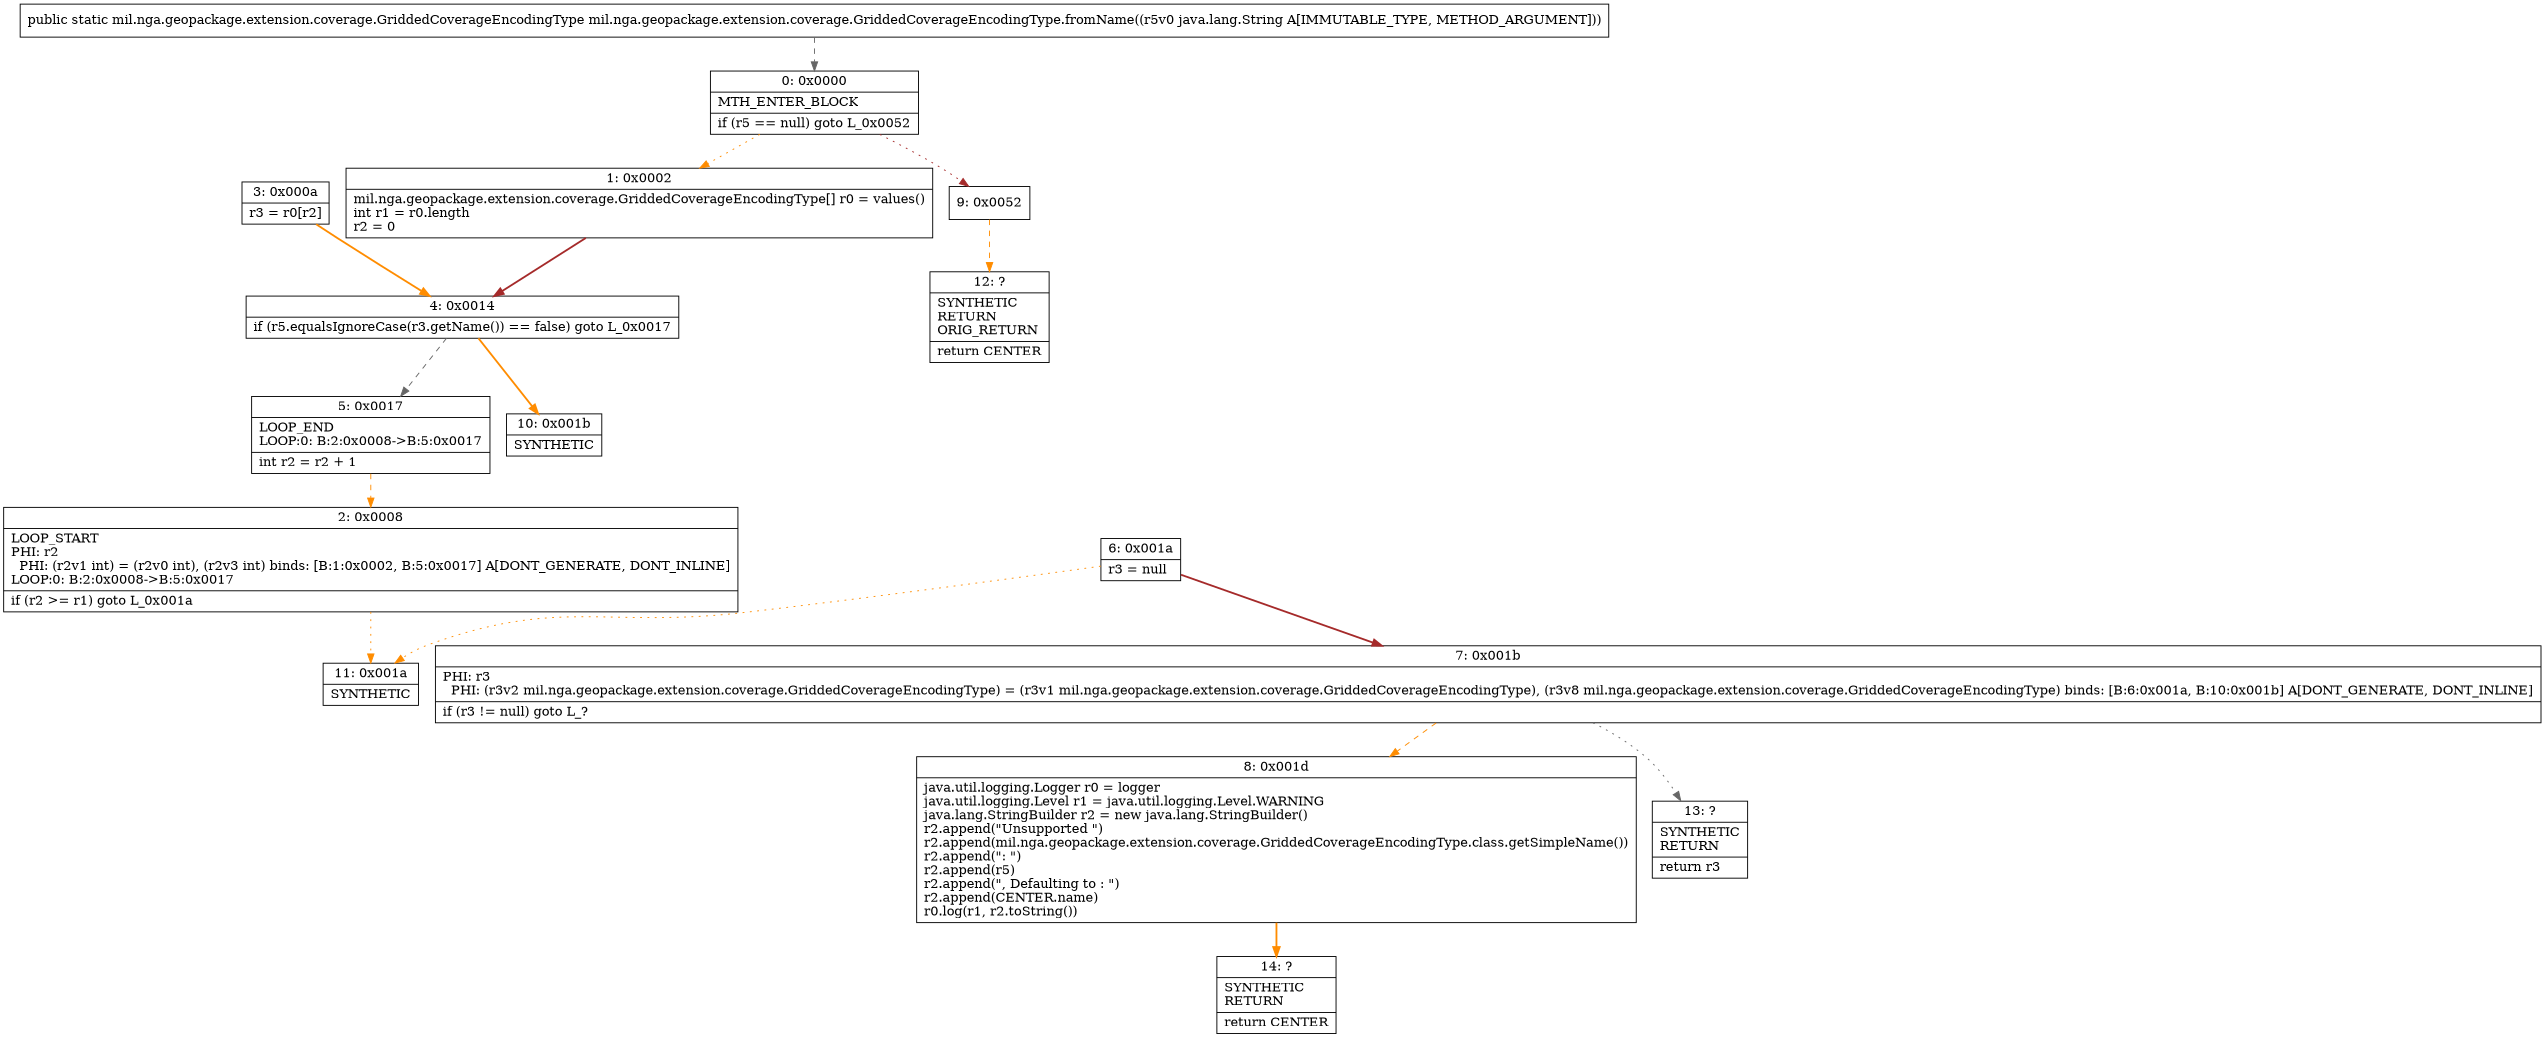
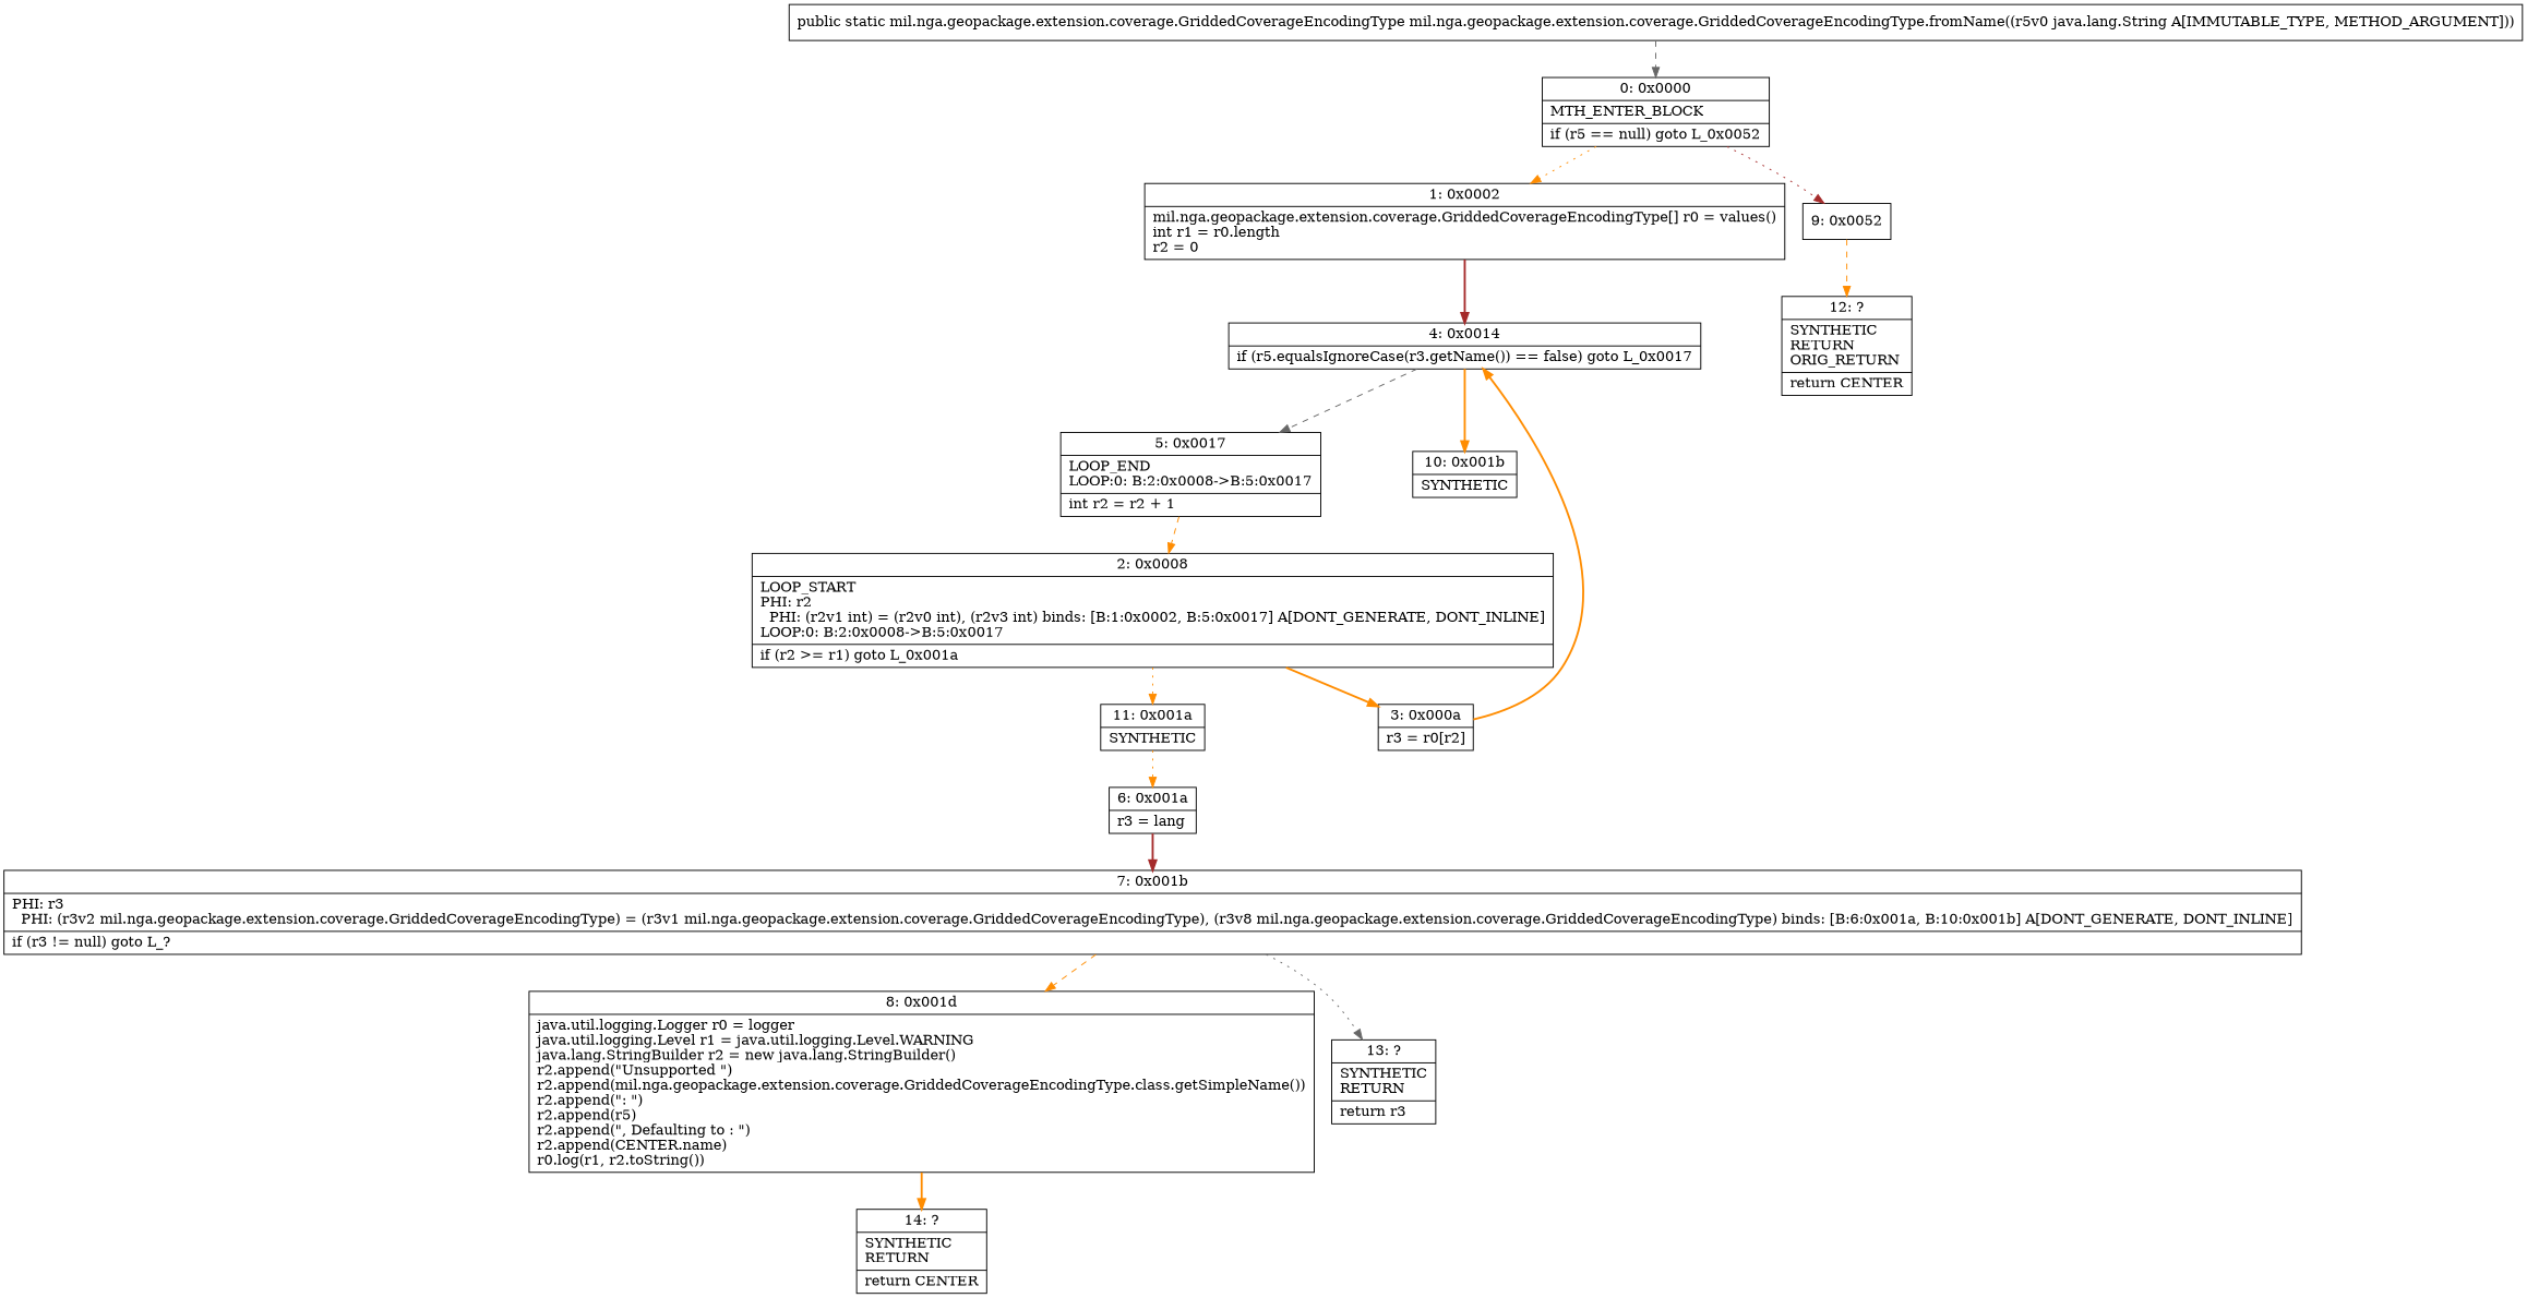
  digraph {
    node [shape=record]
    edge [color=darkorange style=bold]
    n1 [label="{0\:\ 0x0000|MTH_ENTER_BLOCK\l|if (r5 == null) goto L_0x0052\l}"]
    n2 [label="{1\:\ 0x0002|mil.nga.geopackage.extension.coverage.GriddedCoverageEncodingType[] r0 = values()\lint r1 = r0.length\lr2 = 0\l}"]
    n3 [label="{9\:\ 0x0052}"]
    n4 [label="{4\:\ 0x0014|if (r5.equalsIgnoreCase(r3.getName()) == false) goto L_0x0017\l}"]
    n5 [label="{12\:\ ?|SYNTHETIC\lRETURN\lORIG_RETURN\l|return CENTER\l}"]
    n6 [label="{2\:\ 0x0008|LOOP_START\lPHI: r2 \l  PHI: (r2v1 int) = (r2v0 int), (r2v3 int) binds: [B:1:0x0002, B:5:0x0017] A[DONT_GENERATE, DONT_INLINE]\lLOOP:0: B:2:0x0008\-\>B:5:0x0017\l|if (r2 \>= r1) goto L_0x001a\l}"]
    n7 [label="{3\:\ 0x000a|r3 = r0[r2]\l}"]
    n8 [label="{11\:\ 0x001a|SYNTHETIC\l}"]
-   n9 [label="{6\:\ 0x001a|r3 = null\l}"]
+   n9 [label="{6\:\ 0x001a|r3 = lang\l}"]
    n10 [label="{5\:\ 0x0017|LOOP_END\lLOOP:0: B:2:0x0008\-\>B:5:0x0017\l|int r2 = r2 + 1\l}"]
    n11 [label="{10\:\ 0x001b|SYNTHETIC\l}"]
    n12 [label="{7\:\ 0x001b|PHI: r3 \l  PHI: (r3v2 mil.nga.geopackage.extension.coverage.GriddedCoverageEncodingType) = (r3v1 mil.nga.geopackage.extension.coverage.GriddedCoverageEncodingType), (r3v8 mil.nga.geopackage.extension.coverage.GriddedCoverageEncodingType) binds: [B:6:0x001a, B:10:0x001b] A[DONT_GENERATE, DONT_INLINE]\l|if (r3 != null) goto L_?\l}"]
    n13 [label="{8\:\ 0x001d|java.util.logging.Logger r0 = logger\ljava.util.logging.Level r1 = java.util.logging.Level.WARNING\ljava.lang.StringBuilder r2 = new java.lang.StringBuilder()\lr2.append(\"Unsupported \")\lr2.append(mil.nga.geopackage.extension.coverage.GriddedCoverageEncodingType.class.getSimpleName())\lr2.append(\": \")\lr2.append(r5)\lr2.append(\", Defaulting to : \")\lr2.append(CENTER.name)\lr0.log(r1, r2.toString())\l}"]
    n14 [label="{13\:\ ?|SYNTHETIC\lRETURN\l|return r3\l}"]
    n15 [label="{14\:\ ?|SYNTHETIC\lRETURN\l|return CENTER\l}"]
    n16 [label="{public static mil.nga.geopackage.extension.coverage.GriddedCoverageEncodingType mil.nga.geopackage.extension.coverage.GriddedCoverageEncodingType.fromName((r5v0 java.lang.String A[IMMUTABLE_TYPE, METHOD_ARGUMENT])) }"]
    n1 -> n2 [style=dotted]
    n1 -> n3 [color=brown style=dotted]
    n2 -> n4 [color=brown]
    n3 -> n5 [style=dashed]
    n4 -> n10 [color=gray40 style=dashed]
    n4 -> n11
+   n6 -> n7
    n6 -> n8 [style=dotted]
    n7 -> n4
-   n9 -> n8 [style=dotted]
+   n8 -> n9 [style=dotted]
    n9 -> n12 [color=brown]
    n10 -> n6 [style=dashed]
    n12 -> n13 [style=dashed]
    n12 -> n14 [color=gray40 style=dotted]
    n13 -> n15
    n16 -> n1 [color=gray40 style=dashed]
  }
